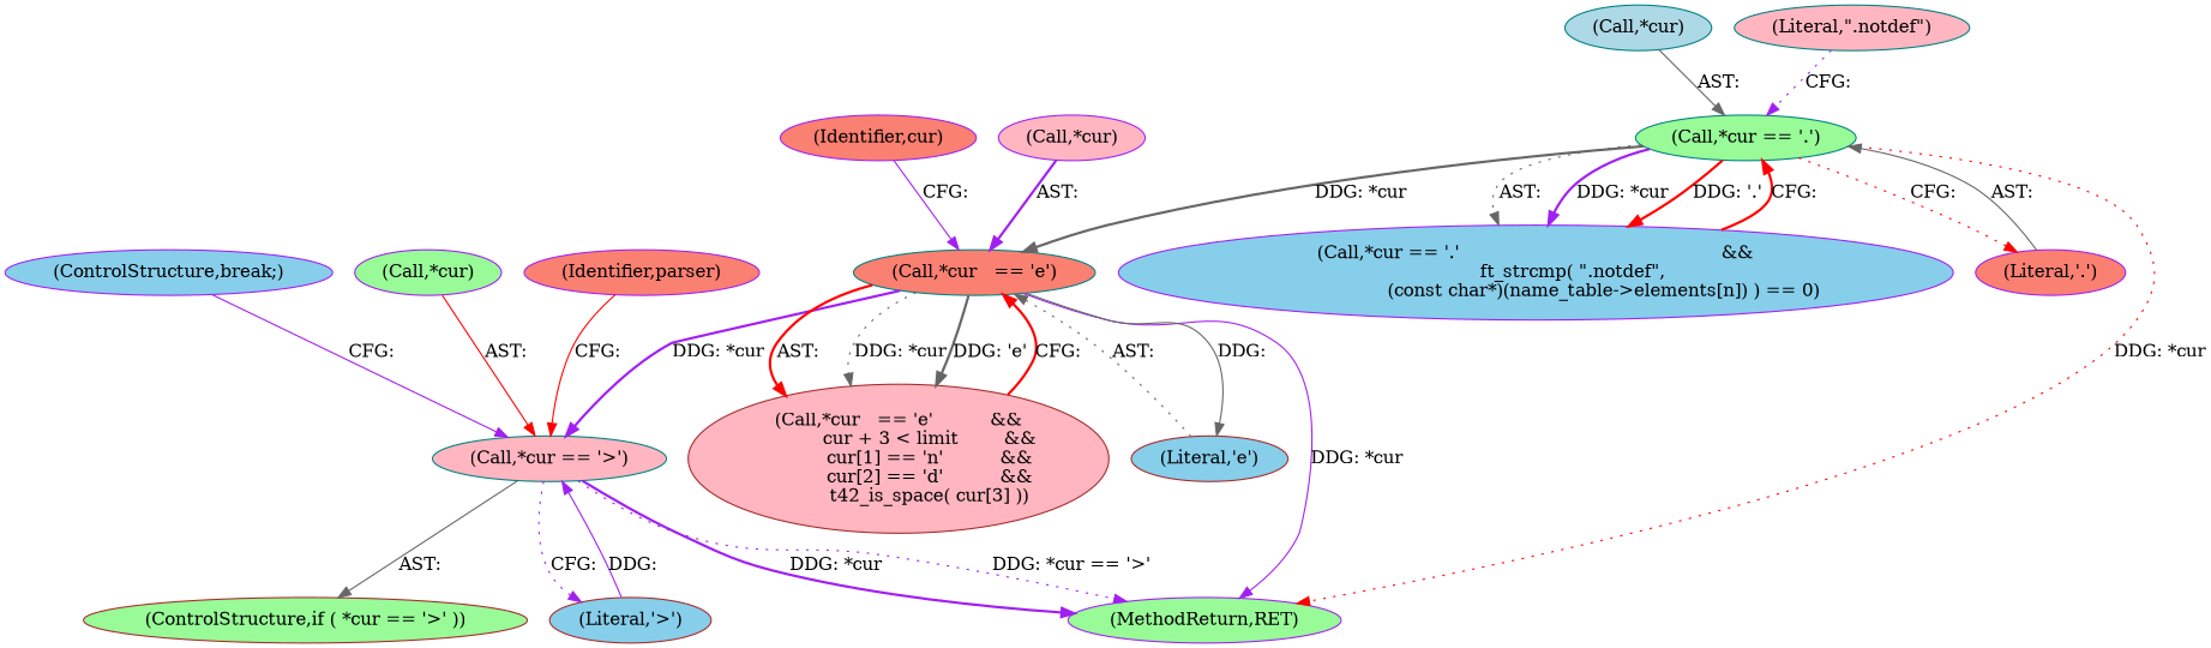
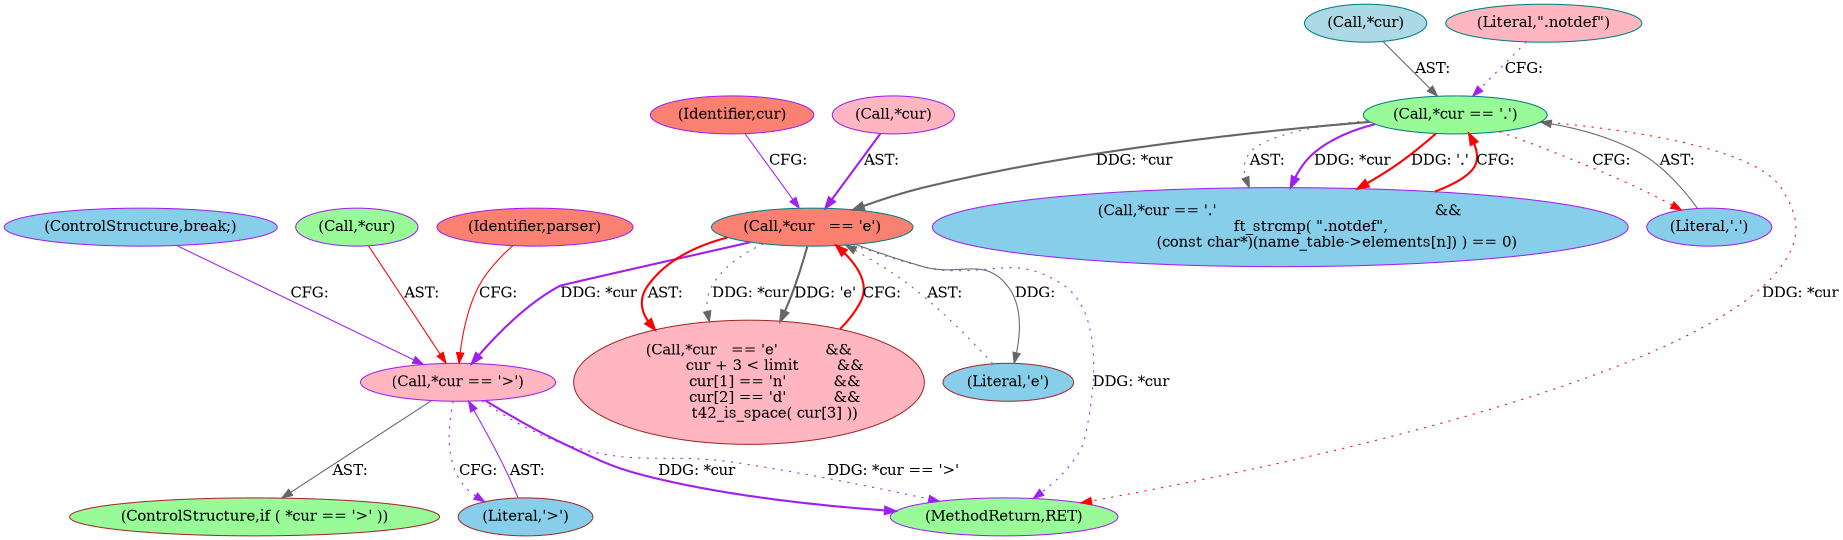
  digraph {
    node [color=purple fillcolor=lightpink style=filled]
    edge [color=purple style=bold]
-   n1 [color=teal label="(Call,*cur == '>')"]
+   n1 [label="(Call,*cur == '>')"]
    n2 [color=brown fillcolor=palegreen label="(ControlStructure,if ( *cur == '>' ))"]
    n3 [fillcolor=palegreen label="(MethodReturn,RET)"]
    n4 [color=brown fillcolor=skyblue label="(Literal,'>')"]
    n5 [color=teal fillcolor=salmon label="(Call,*cur   == 'e')"]
    n6 [color=brown fillcolor=skyblue label="(Literal,'e')"]
    n7 [color=brown label="(Call,*cur   == 'e'          &&\n           cur + 3 < limit        &&\n           cur[1] == 'n'          &&\n           cur[2] == 'd'          &&\n           t42_is_space( cur[3] ))"]
    n8 [color=teal fillcolor=palegreen label="(Call,*cur == '.')"]
    n9 [fillcolor=skyblue label="(Call,*cur == '.'                                              &&\n             ft_strcmp( \".notdef\",\n                        (const char*)(name_table->elements[n]) ) == 0)"]
-   n10 [fillcolor=salmon label="(Literal,'.')"]
+   n10 [fillcolor=skyblue label="(Literal,'.')"]
    n11 [fillcolor=salmon label="(Identifier,cur)"]
    n12 [color=teal fillcolor=lightblue label="(Call,*cur)"]
    n13 [color=teal label="(Literal,\".notdef\")"]
    n14 [label="(Call,*cur)"]
    n15 [fillcolor=skyblue label="(ControlStructure,break;)"]
    n16 [fillcolor=palegreen label="(Call,*cur)"]
    n17 [fillcolor=salmon label="(Identifier,parser)"]
    n1 -> n2 [color=gray40 label="AST: " style=solid]
    n1 -> n3 [label="DDG: *cur == '>'" style=dotted]
    n1 -> n3 [label="DDG: *cur"]
    n1 -> n4 [label="CFG: " style=dotted]
-   n4 -> n1 [label="DDG: " style=solid]
+   n4 -> n1 [label="AST: " style=solid]
    n5 -> n1 [label="DDG: *cur"]
-   n5 -> n3 [label="DDG: *cur" style=solid]
+   n5 -> n3 [label="DDG: *cur" style=dotted]
    n5 -> n6 [color=gray40 label="DDG: " style=solid]
    n5 -> n7 [color=red label="AST: "]
    n5 -> n7 [color=gray40 label="DDG: *cur" style=dotted]
    n5 -> n7 [color=gray40 label="DDG: 'e'"]
    n6 -> n5 [color=gray40 label="AST: " style=dotted]
    n7 -> n5 [color=red label="CFG: "]
    n8 -> n3 [color=red label="DDG: *cur" style=dotted]
    n8 -> n5 [color=gray40 label="DDG: *cur"]
    n8 -> n9 [color=gray40 label="AST: " style=dotted]
    n8 -> n9 [label="DDG: *cur"]
    n8 -> n9 [color=red label="DDG: '.'"]
    n8 -> n10 [color=red label="CFG: " style=dotted]
    n9 -> n8 [color=red label="CFG: "]
    n10 -> n8 [color=gray40 label="AST: " style=solid]
    n11 -> n5 [label="CFG: " style=solid]
    n12 -> n8 [color=gray40 label="AST: " style=solid]
    n13 -> n8 [label="CFG: " style=dotted]
    n14 -> n5 [label="AST: "]
    n15 -> n1 [label="CFG: " style=solid]
    n16 -> n1 [color=red label="AST: " style=solid]
    n17 -> n1 [color=red label="CFG: " style=solid]
  }
